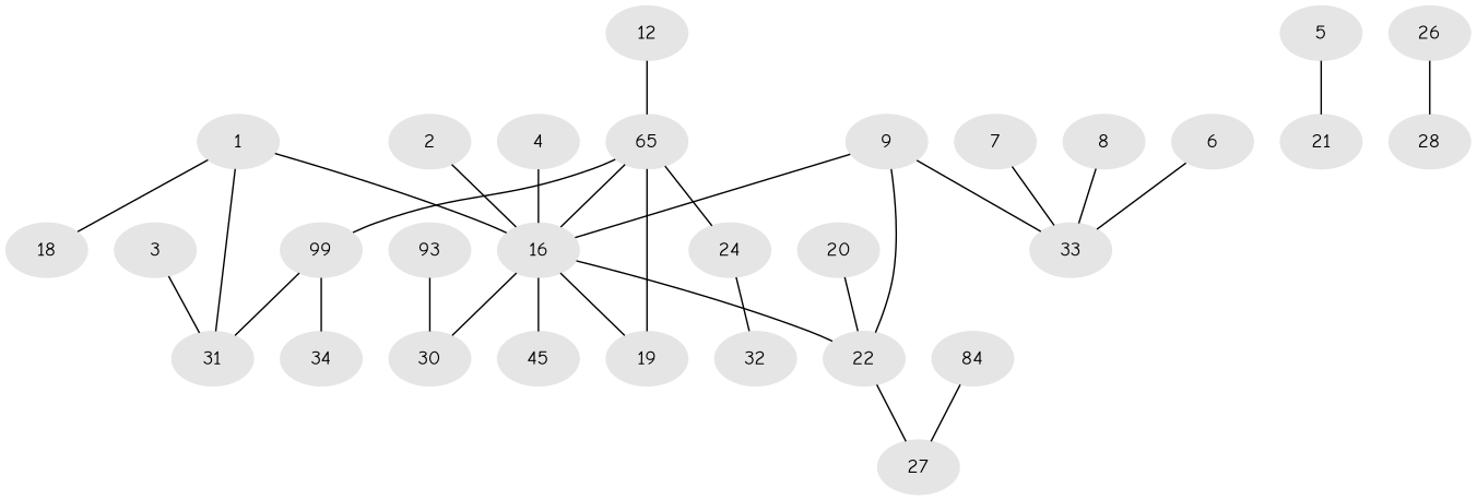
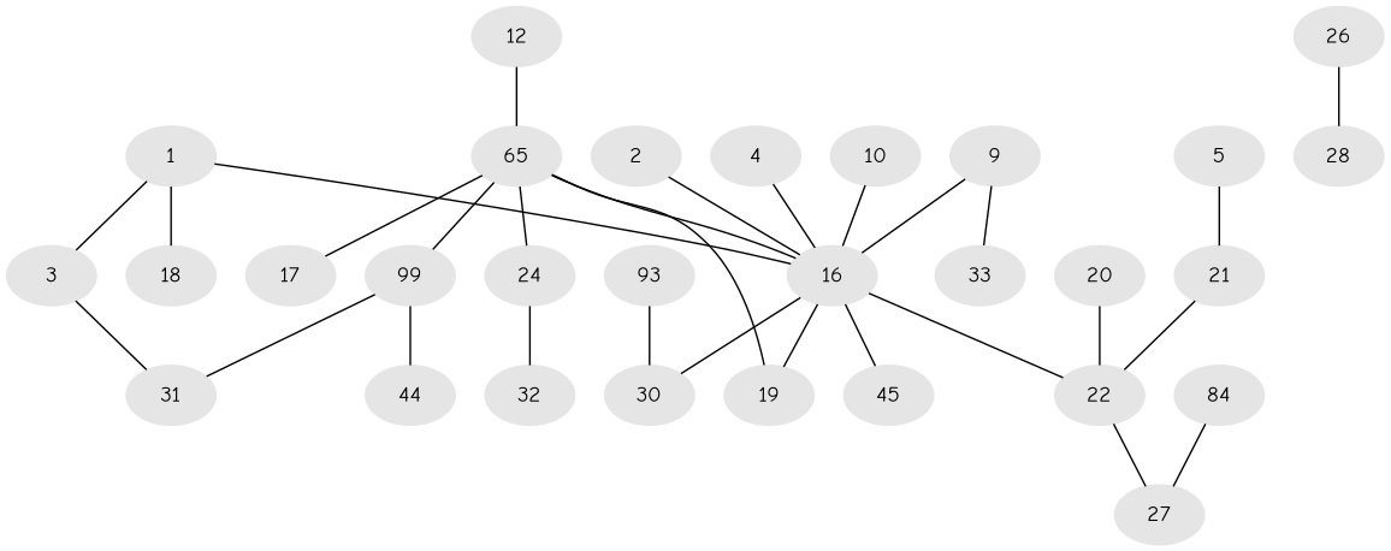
  graph {
    fontname="Comic Neue"
    node [color=gray90 fontname="Comic Neue" style=filled]
    edge [fontname="Comic Neue" weight=1.0]
    1
    16
    18
    31
    30
    19
    22
    n8 [label=45]
    2
    3
    4
    5
    21
-   6
    33
-   7
-   8
    9
+   10
    26
    28
    n22 [label=65]
    12
+   17
    24
    n26 [label=99]
    n27 [label=93]
    n28 [label=84]
    27
    32
-   34
+   34 [label=44]
    20
    1 -- 16
    1 -- 18
-   1 -- 31
+   1 -- 3
    16 -- 30
    16 -- 19
    16 -- 22
    16 -- n8
    22 -- 27
    2 -- 16
    3 -- 31
    4 -- 16
    5 -- 21
-   9 -- 22
-   6 -- 33
-   7 -- 33
-   8 -- 33
+   21 -- 22
    9 -- 16
    9 -- 33
+   10 -- 16
    26 -- 28
    n22 -- 16
    n22 -- 19
+   n22 -- 17
    n22 -- 24
    n22 -- n26
    12 -- n22
    24 -- 32
    n26 -- 31
    n26 -- 34
    n27 -- 30
    n28 -- 27
    20 -- 22
  }
